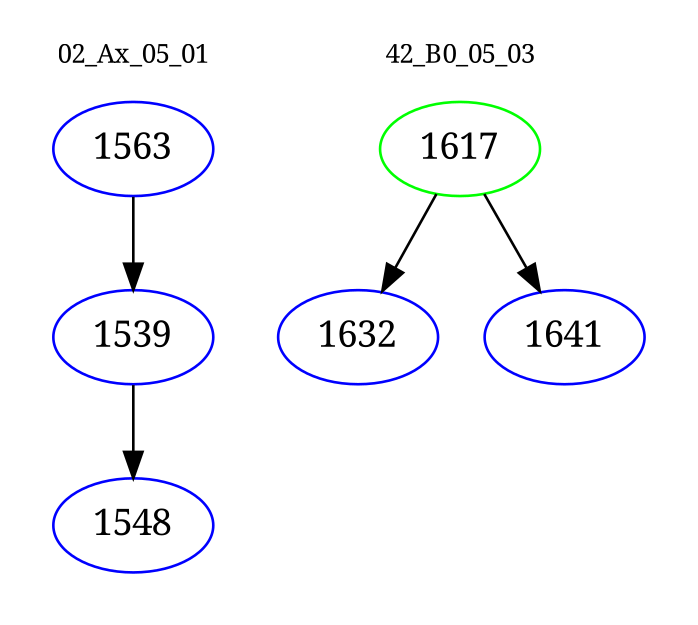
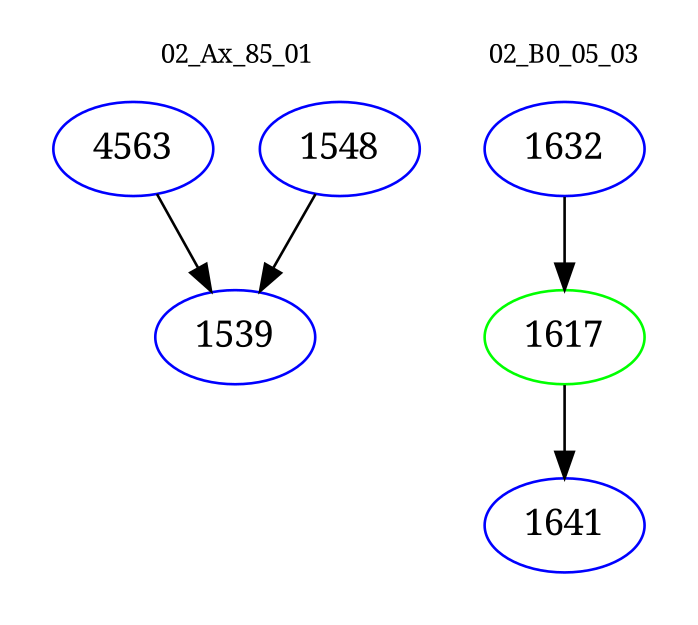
  digraph {
    fontname="Noto Serif"
    node [color=blue fontname="Noto Serif"]
    edge [color=black fontname="Noto Serif"]
    n1 [label=1548]
    n2 [label=1539]
-   n3 [label=1563]
+   n3 [label=4563]
    n4 [label=1632]
    n5 [color=green label=1617]
    n6 [label=1641]
    subgraph cluster_1 {
      color=white
      fontsize=10
-     label="02_Ax_05_01"
+     label="02_Ax_85_01"
      n1
      n2
      n3
    }
    subgraph cluster_2 {
      color=white
      fontsize=10
-     label="42_B0_05_03"
+     label="02_B0_05_03"
      n4
      n5
      n6
    }
-   n2 -> n1
+   n1 -> n2
    n3 -> n2
-   n5 -> n4
+   n4 -> n5
    n5 -> n6
  }
